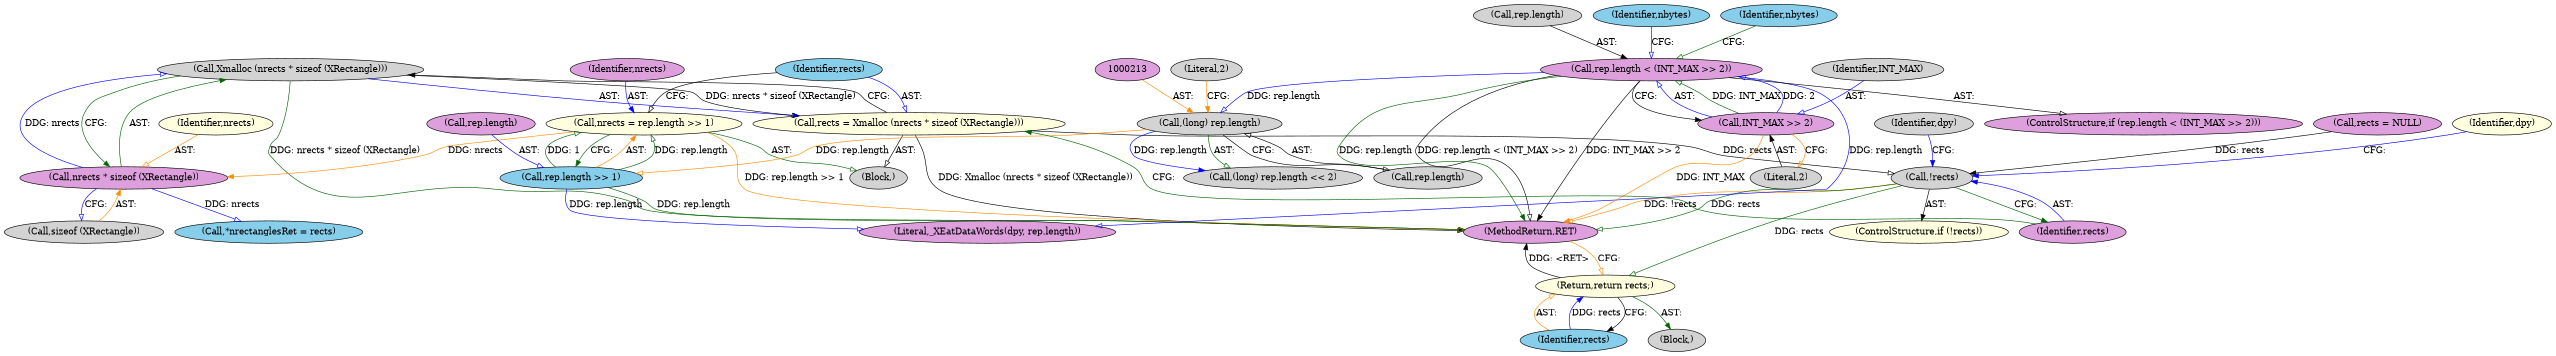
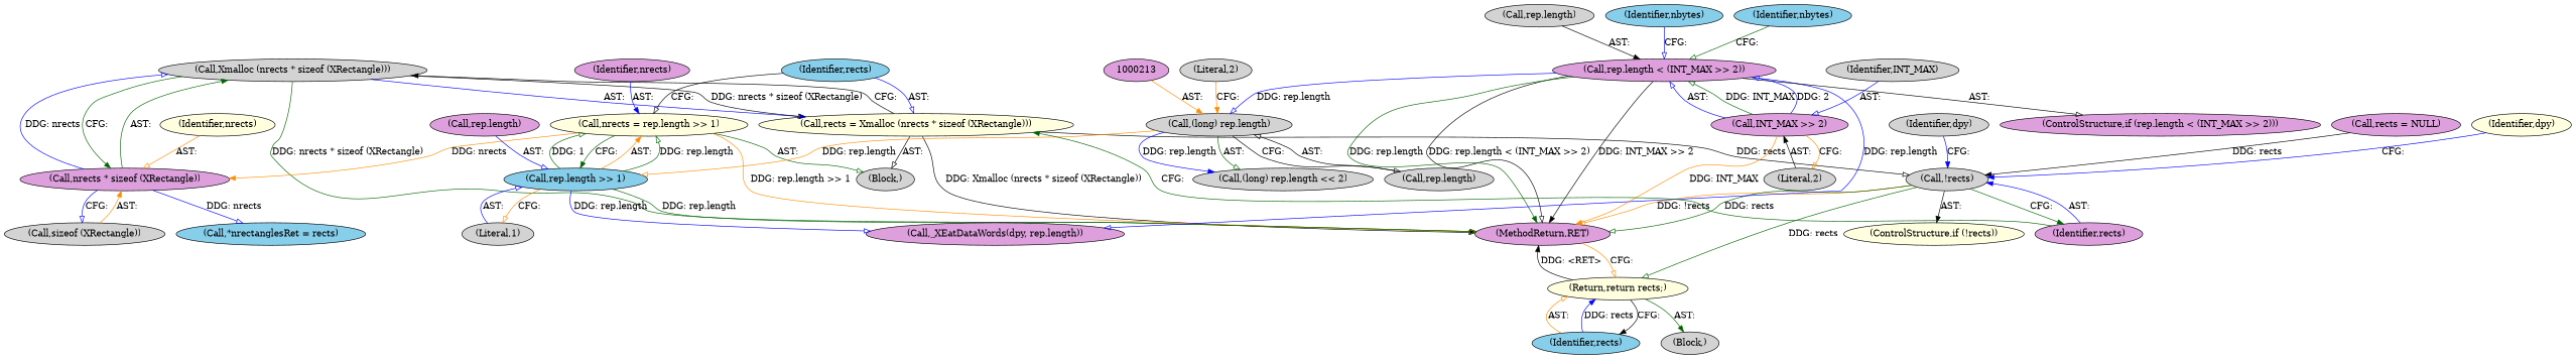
  digraph {
    node [fillcolor=lightgrey style=filled]
    edge [arrowhead=onormal color=blue]
    n1 [label="(Call,Xmalloc (nrects * sizeof (XRectangle)))"]
    n2 [fillcolor=plum label="(Call,nrects * sizeof (XRectangle))"]
    n3 [fillcolor=lightyellow label="(Call,rects = Xmalloc (nrects * sizeof (XRectangle)))"]
    n4 [fillcolor=plum label="(MethodReturn,RET)"]
    n5 [label="(Call,sizeof (XRectangle))"]
    n6 [fillcolor=skyblue label="(Call,*nrectanglesRet = rects)"]
    n7 [label="(Block,)"]
    n8 [label="(Call,!rects)"]
    n9 [fillcolor=lightyellow label="(Return,return rects;)"]
    n10 [fillcolor=lightyellow label="(Call,nrects = rep.length >> 1)"]
    n11 [fillcolor=skyblue label="(Call,rep.length >> 1)"]
-   n13 [fillcolor=plum label="(Literal,_XEatDataWords(dpy, rep.length))"]
+   n12 [label="(Literal,1)"]
+   n13 [fillcolor=plum label="(Call,_XEatDataWords(dpy, rep.length))"]
    n14 [label="(Call,(long) rep.length)"]
    n15 [label="(Call,rep.length)"]
    n16 [label="(Call,(long) rep.length << 2)"]
    n17 [fillcolor=plum label="(Call,rep.length < (INT_MAX >> 2))"]
    n18 [fillcolor=plum label="(Call,INT_MAX >> 2)"]
    n19 [fillcolor=plum label="(ControlStructure,if (rep.length < (INT_MAX >> 2)))"]
    n20 [label="(Literal,2)"]
    n21 [fillcolor=lightyellow label="(ControlStructure,if (!rects))"]
    n22 [fillcolor=plum label="(Identifier,rects)"]
    n23 [fillcolor=skyblue label="(Identifier,rects)"]
    n24 [label="(Block,)"]
    n25 [fillcolor=plum label="(Identifier,nrects)"]
    n26 [label="(Literal,2)"]
    n27 [label="(Call,rep.length)"]
    n28 [fillcolor=skyblue label="(Identifier,nbytes)"]
    n29 [fillcolor=skyblue label="(Identifier,nbytes)"]
    n30 [label="(Identifier,INT_MAX)"]
    n31 [fillcolor=plum label="(Call,rects = NULL)"]
    n32 [fillcolor=skyblue label="(Identifier,rects)"]
    n33 [fillcolor=lightyellow label="(Identifier,dpy)"]
    n34 [label="(Identifier,dpy)"]
    n35 [fillcolor=plum label="(Call,rep.length)"]
    n36 [fillcolor=lightyellow label="(Identifier,nrects)"]
    1000213 [fillcolor=plum]
    n1 -> n2 [arrowhead=normal color=darkgreen label="CFG: "]
    n1 -> n3 [arrowhead=normal label="AST: "]
    n1 -> n3 [color=black label="DDG: nrects * sizeof (XRectangle)"]
    n1 -> n4 [arrowhead=normal color=darkgreen label="DDG: nrects * sizeof (XRectangle)"]
    n2 -> n1 [arrowhead=normal color=darkgreen label="AST: "]
    n2 -> n1 [label="DDG: nrects"]
    n2 -> n5 [label="CFG: "]
    n2 -> n6 [label="DDG: nrects"]
    n3 -> n1 [arrowhead=normal color=black label="CFG: "]
    n3 -> n4 [arrowhead=normal color=black label="DDG: Xmalloc (nrects * sizeof (XRectangle))"]
    n3 -> n7 [color=black label="AST: "]
    n3 -> n8 [color=black label="DDG: rects"]
    n4 -> n9 [color=darkorange label="CFG: "]
    n5 -> n2 [arrowhead=normal color=darkorange label="AST: "]
    n8 -> n4 [color=darkorange label="DDG: !rects"]
    n8 -> n4 [color=darkgreen label="DDG: rects"]
    n8 -> n9 [color=darkgreen label="DDG: rects"]
    n8 -> n21 [arrowhead=normal color=black label="AST: "]
    n8 -> n22 [arrowhead=normal color=darkgreen label="CFG: "]
    n9 -> n4 [arrowhead=normal color=black label="DDG: <RET>"]
    n9 -> n23 [arrowhead=normal color=black label="CFG: "]
    n9 -> n24 [arrowhead=normal color=darkgreen label="AST: "]
    n10 -> n2 [arrowhead=normal color=darkorange label="DDG: nrects"]
    n10 -> n4 [color=darkorange label="DDG: rep.length >> 1"]
    n10 -> n7 [color=darkgreen label="AST: "]
    n10 -> n11 [arrowhead=normal color=darkgreen label="CFG: "]
    n11 -> n4 [color=darkgreen label="DDG: rep.length"]
    n11 -> n10 [arrowhead=normal color=darkorange label="AST: "]
    n11 -> n10 [color=darkgreen label="DDG: rep.length"]
    n11 -> n10 [color=darkgreen label="DDG: 1"]
+   n11 -> n12 [color=darkorange label="CFG: "]
    n11 -> n13 [label="DDG: rep.length"]
+   n12 -> n11 [label="AST: "]
    n14 -> n11 [color=darkorange label="DDG: rep.length"]
    n14 -> n15 [color=black label="CFG: "]
    n14 -> n16 [color=darkgreen label="AST: "]
    n14 -> n16 [arrowhead=normal label="DDG: rep.length"]
    n15 -> n14 [color=black label="AST: "]
    n17 -> n4 [color=black label="DDG: rep.length < (INT_MAX >> 2)"]
    n17 -> n4 [arrowhead=normal color=black label="DDG: INT_MAX >> 2"]
    n17 -> n4 [arrowhead=normal color=darkgreen label="DDG: rep.length"]
    n17 -> n13 [label="DDG: rep.length"]
    n17 -> n14 [label="DDG: rep.length"]
-   n17 -> n18 [arrowhead=normal color=black label="CFG: "]
    n17 -> n19 [color=black label="AST: "]
    n18 -> n4 [arrowhead=normal color=darkorange label="DDG: INT_MAX"]
    n18 -> n17 [label="AST: "]
    n18 -> n17 [color=darkgreen label="DDG: INT_MAX"]
    n18 -> n17 [label="DDG: 2"]
    n18 -> n20 [color=darkorange label="CFG: "]
    n20 -> n18 [arrowhead=normal color=black label="AST: "]
    n22 -> n3 [arrowhead=normal color=darkgreen label="CFG: "]
    n22 -> n8 [arrowhead=normal label="AST: "]
    n23 -> n9 [color=darkorange label="AST: "]
    n23 -> n9 [arrowhead=normal label="DDG: rects"]
    n25 -> n10 [arrowhead=normal label="AST: "]
    n26 -> n14 [arrowhead=normal color=darkorange label="CFG: "]
    n27 -> n17 [arrowhead=normal color=black label="AST: "]
    n28 -> n17 [label="CFG: "]
    n29 -> n17 [color=darkgreen label="CFG: "]
    n30 -> n18 [label="AST: "]
    n31 -> n8 [arrowhead=normal color=black label="DDG: rects"]
    n32 -> n3 [label="AST: "]
    n32 -> n10 [color=black label="CFG: "]
    n33 -> n8 [arrowhead=normal label="CFG: "]
    n34 -> n8 [arrowhead=normal label="CFG: "]
    n35 -> n11 [label="AST: "]
    n36 -> n2 [color=darkorange label="AST: "]
    1000213 -> n14 [arrowhead=normal color=darkorange label="AST: "]
  }
